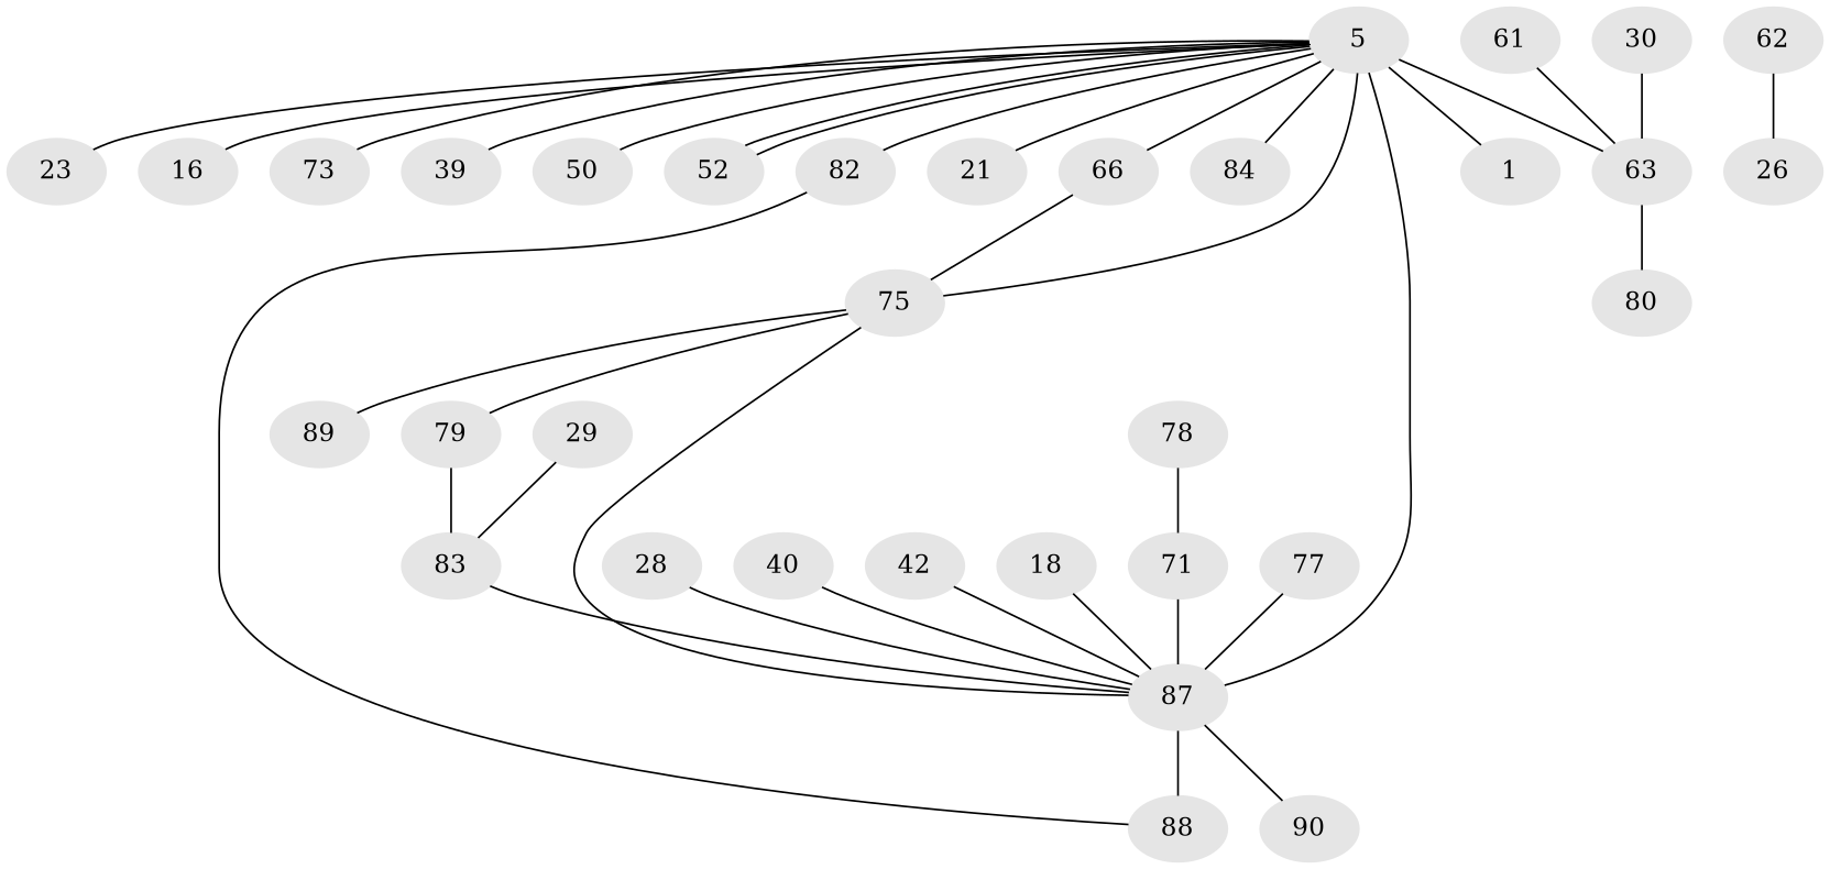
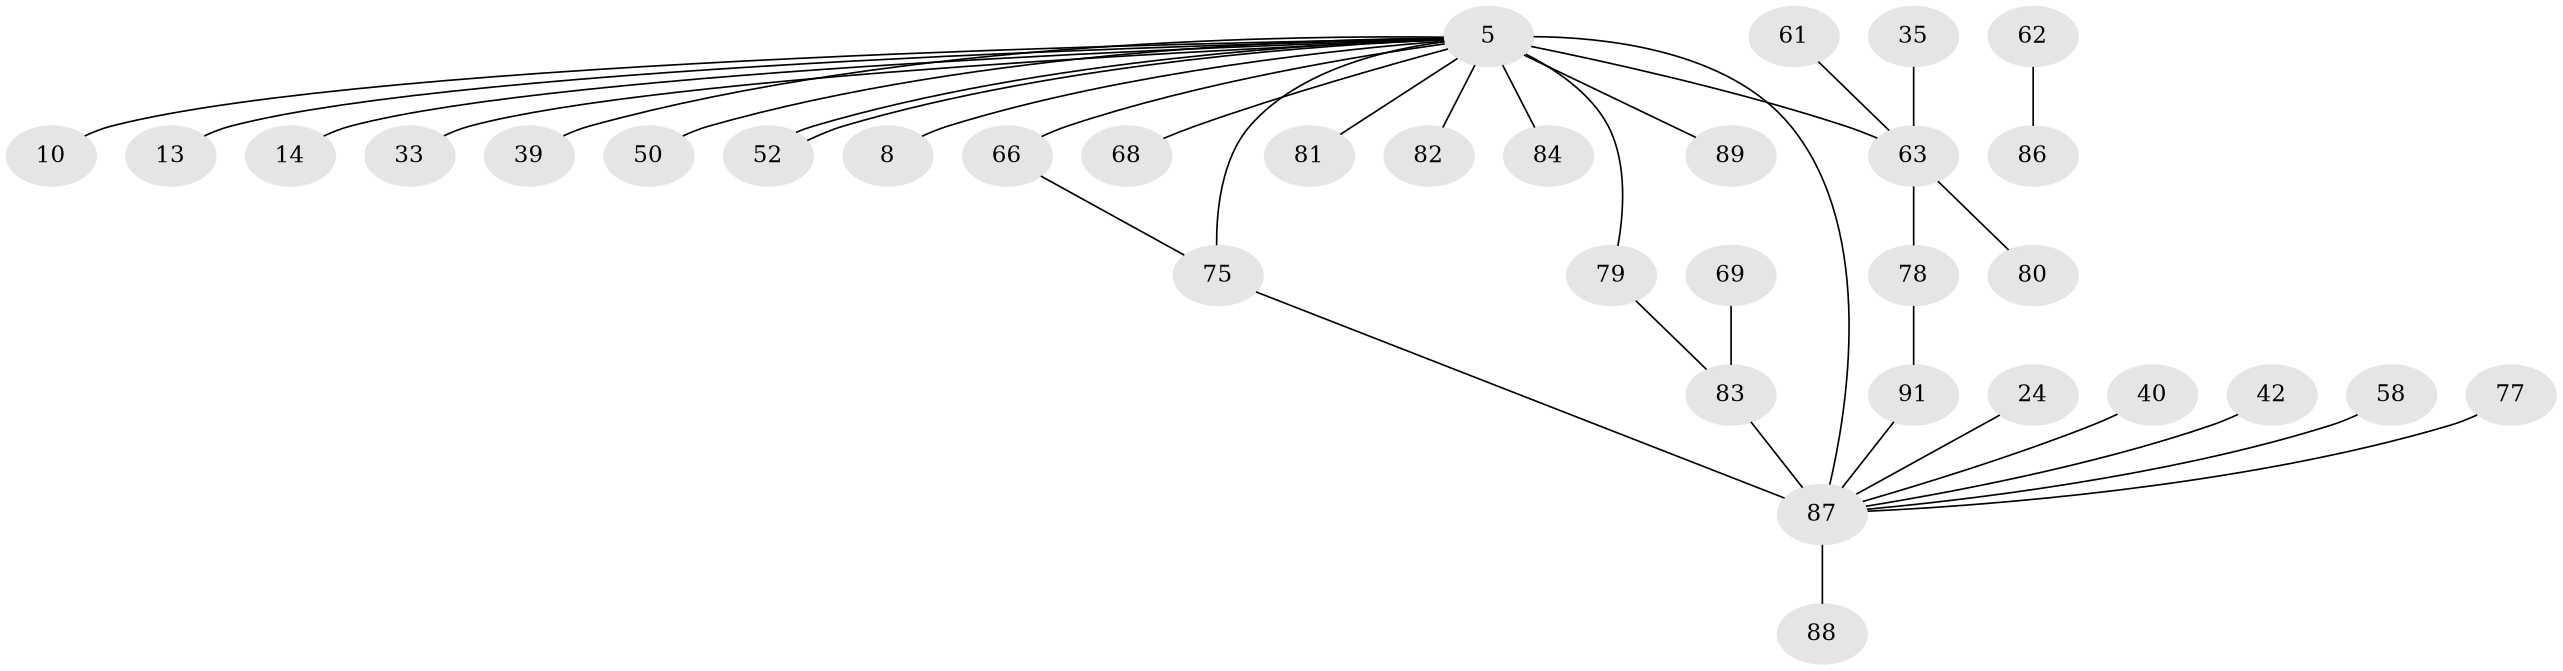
  graph {
    node [color=gray90 style=filled]
    5 [super="+2"]
-   8 [label=1]
-   13 [label=23]
-   16
-   33 [label=73]
+   8
+   10
+   13
+   16 [label=14]
+   33
    39
    50
    52
    63 [super="+43+60"]
    66 [super="+49"]
+   68
    79
-   81 [label=21]
+   81
    82 [super="+1+14"]
    84
    87 [super="+67+76+65+85"]
    89 [super="+72"]
    75
    62
-   86 [label=26]
+   86
    78
    80 [super="+9"]
    83 [super="+74+51"]
    88 [super="+56+55"]
-   90 [super="+73"]
-   24 [label=28]
-   35 [label=30]
+   24
+   35
    40
    42
-   58 [label=18]
+   58
    61
-   71
-   69 [label=29]
+   71 [label=91]
+   69
    77 [super="+38"]
    5 -- 8
+   5 -- 10
    5 -- 13
    5 -- 16
    5 -- 33
    5 -- 39
    5 -- 50
    5 -- 52
    5 -- 52
    5 -- 63 [weight=5]
    5 -- 66 [weight=2]
-   75 -- 79
+   5 -- 68
+   5 -- 79
    5 -- 81
    5 -- 82 [weight=2]
    5 -- 84
    5 -- 87 [weight=9]
-   75 -- 89
+   5 -- 89
    5 -- 75 [weight=2]
+   63 -- 78
    63 -- 80
    66 -- 75
    79 -- 83
-   82 -- 88
    87 -- 88 [weight=3]
-   87 -- 90
    75 -- 87
    62 -- 86
    78 -- 71
    83 -- 87 [weight=4]
    24 -- 87
    35 -- 63
    40 -- 87
    42 -- 87
    58 -- 87
    61 -- 63
    71 -- 87
    69 -- 83
    77 -- 87
  }
